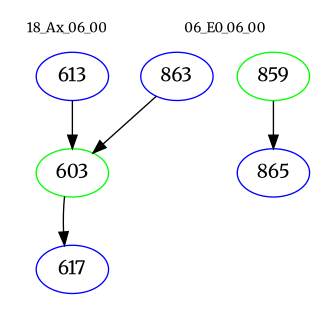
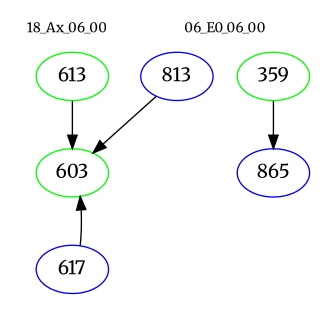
  digraph {
    fontname=Merriweather
    node [color=blue fontname=Merriweather]
    edge [color=black fontname=Merriweather]
-   n1 [label=613]
+   n1 [color=green label=613]
    n2 [color=green label=603]
    n3 [label=617]
-   n4 [label=863]
-   n5 [color=green label=859]
+   n4 [label=813]
+   n5 [color=green label=359]
    n6 [label=865]
    subgraph cluster_1 {
      color=white
      fontsize=10
      label="18_Ax_06_00"
      n1
      n2
      n3
    }
    subgraph cluster_2 {
      color=white
      fontsize=10
      label="06_E0_06_00"
      n4
      n5
      n6
    }
    n1 -> n2
-   n2 -> n3
+   n3 -> n2
    n4 -> n2
    n5 -> n6
  }
